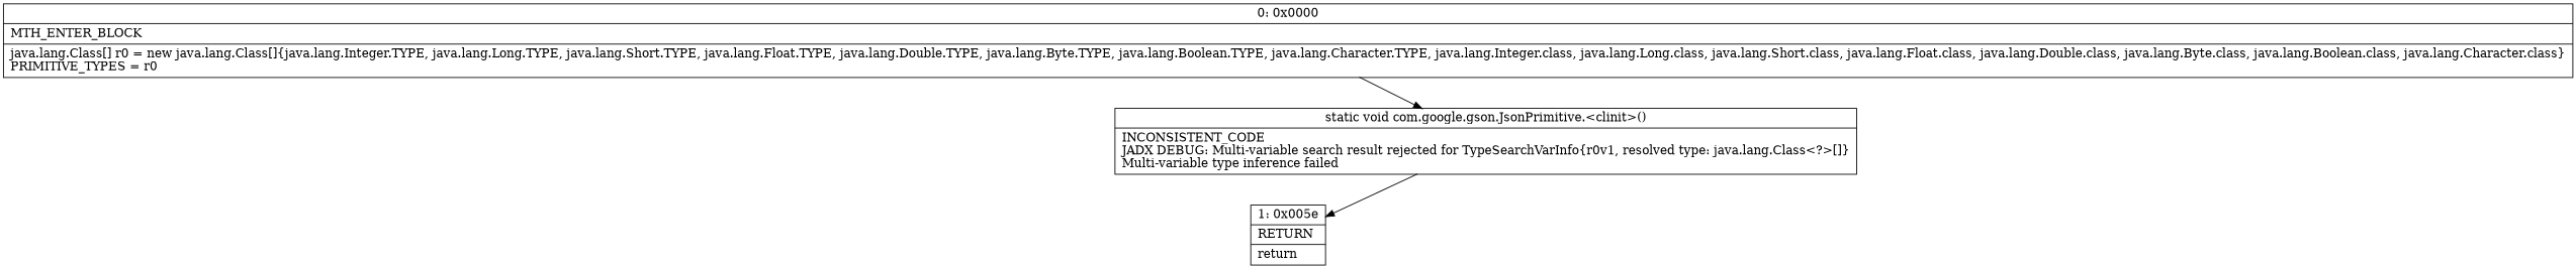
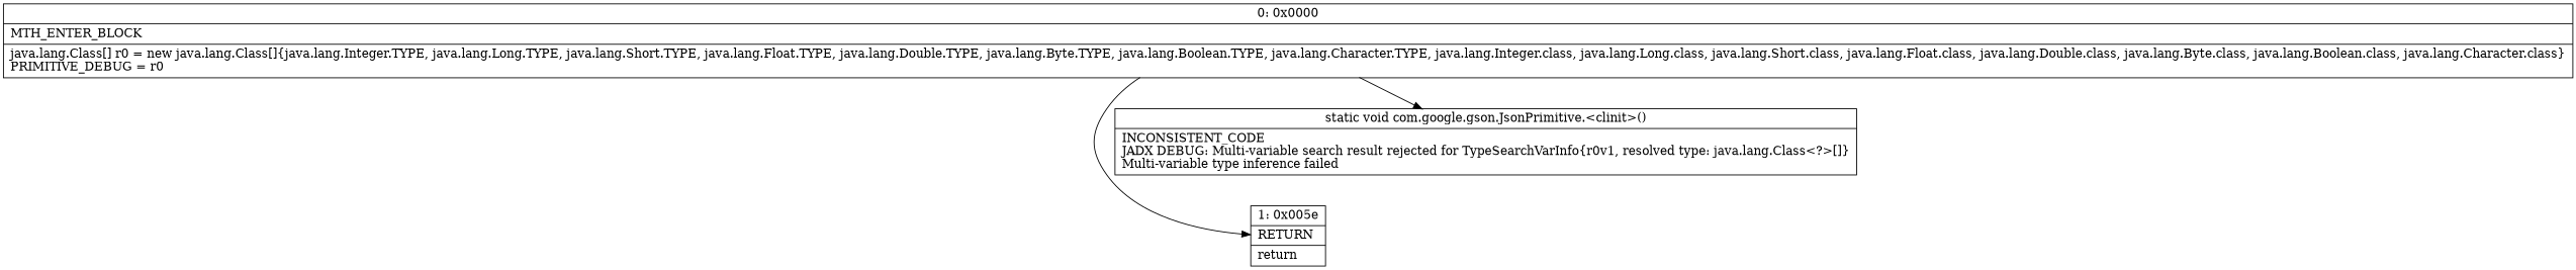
  digraph {
    node [shape=record]
-   n1 [label="{0\:\ 0x0000|MTH_ENTER_BLOCK\l|java.lang.Class[] r0 = new java.lang.Class[]\{java.lang.Integer.TYPE, java.lang.Long.TYPE, java.lang.Short.TYPE, java.lang.Float.TYPE, java.lang.Double.TYPE, java.lang.Byte.TYPE, java.lang.Boolean.TYPE, java.lang.Character.TYPE, java.lang.Integer.class, java.lang.Long.class, java.lang.Short.class, java.lang.Float.class, java.lang.Double.class, java.lang.Byte.class, java.lang.Boolean.class, java.lang.Character.class\}\lPRIMITIVE_TYPES = r0\l}"]
+   n1 [label="{0\:\ 0x0000|MTH_ENTER_BLOCK\l|java.lang.Class[] r0 = new java.lang.Class[]\{java.lang.Integer.TYPE, java.lang.Long.TYPE, java.lang.Short.TYPE, java.lang.Float.TYPE, java.lang.Double.TYPE, java.lang.Byte.TYPE, java.lang.Boolean.TYPE, java.lang.Character.TYPE, java.lang.Integer.class, java.lang.Long.class, java.lang.Short.class, java.lang.Float.class, java.lang.Double.class, java.lang.Byte.class, java.lang.Boolean.class, java.lang.Character.class\}\lPRIMITIVE_DEBUG = r0\l}"]
    n2 [label="{1\:\ 0x005e|RETURN\l|return\l}"]
    n3 [label="{static void com.google.gson.JsonPrimitive.\<clinit\>()  | INCONSISTENT_CODE\lJADX DEBUG: Multi\-variable search result rejected for TypeSearchVarInfo\{r0v1, resolved type: java.lang.Class\<?\>[]\}\lMulti\-variable type inference failed\l}"]
-   n3 -> n2
+   n1 -> n2
    n1 -> n3
  }
